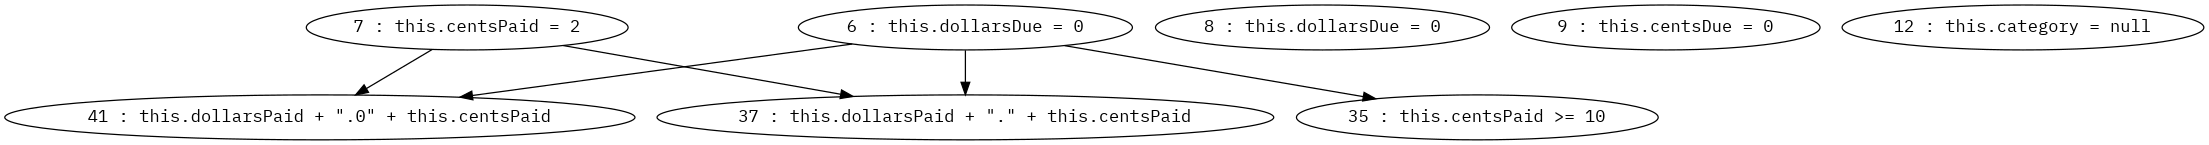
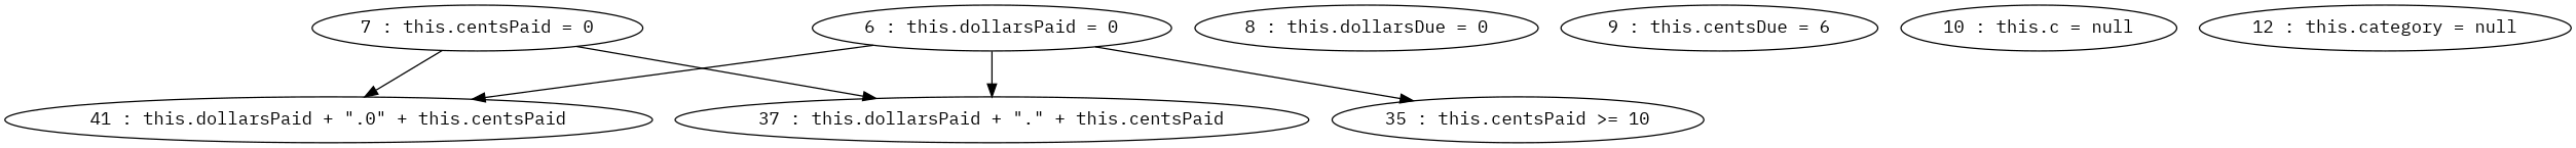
  digraph {
    fontname="IBM Plex Mono"
    node [fontname="IBM Plex Mono"]
    edge [fontname="IBM Plex Mono"]
-   "6 : this.dollarsPaid = 0" [label="6 : this.dollarsDue = 0"]
+   "6 : this.dollarsPaid = 0"
    "37 : this.dollarsPaid + \".\" + this.centsPaid"
    "41 : this.dollarsPaid + \".0\" + this.centsPaid"
    "35 : this.centsPaid >= 10"
-   "7 : this.centsPaid = 0" [label="7 : this.centsPaid = 2"]
+   "7 : this.centsPaid = 0"
    "8 : this.dollarsDue = 0"
-   "9 : this.centsDue = 0"
+   "9 : this.centsDue = 0" [label="9 : this.centsDue = 6"]
+   "10 : this.c = null"
    "12 : this.category = null"
    "6 : this.dollarsPaid = 0" -> "37 : this.dollarsPaid + \".\" + this.centsPaid"
    "6 : this.dollarsPaid = 0" -> "41 : this.dollarsPaid + \".0\" + this.centsPaid"
    "6 : this.dollarsPaid = 0" -> "35 : this.centsPaid >= 10"
    "7 : this.centsPaid = 0" -> "37 : this.dollarsPaid + \".\" + this.centsPaid"
    "7 : this.centsPaid = 0" -> "41 : this.dollarsPaid + \".0\" + this.centsPaid"
  }
